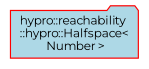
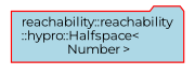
  digraph {
    rankdir=LR
    fontname=Montserrat
-   n1 [color=red fillcolor=lightblue fontname=Montserrat fontsize=10 height=0.2 label="hypro::reachability\l::hypro::Halfspace\<\l Number \>" shape=folder style=filled width=0.4]
+   n1 [color=red fillcolor=lightblue fontname=Montserrat fontsize=10 height=0.2 label="reachability::reachability\l::hypro::Halfspace\<\l Number \>" shape=folder style=filled width=0.4]
  }
